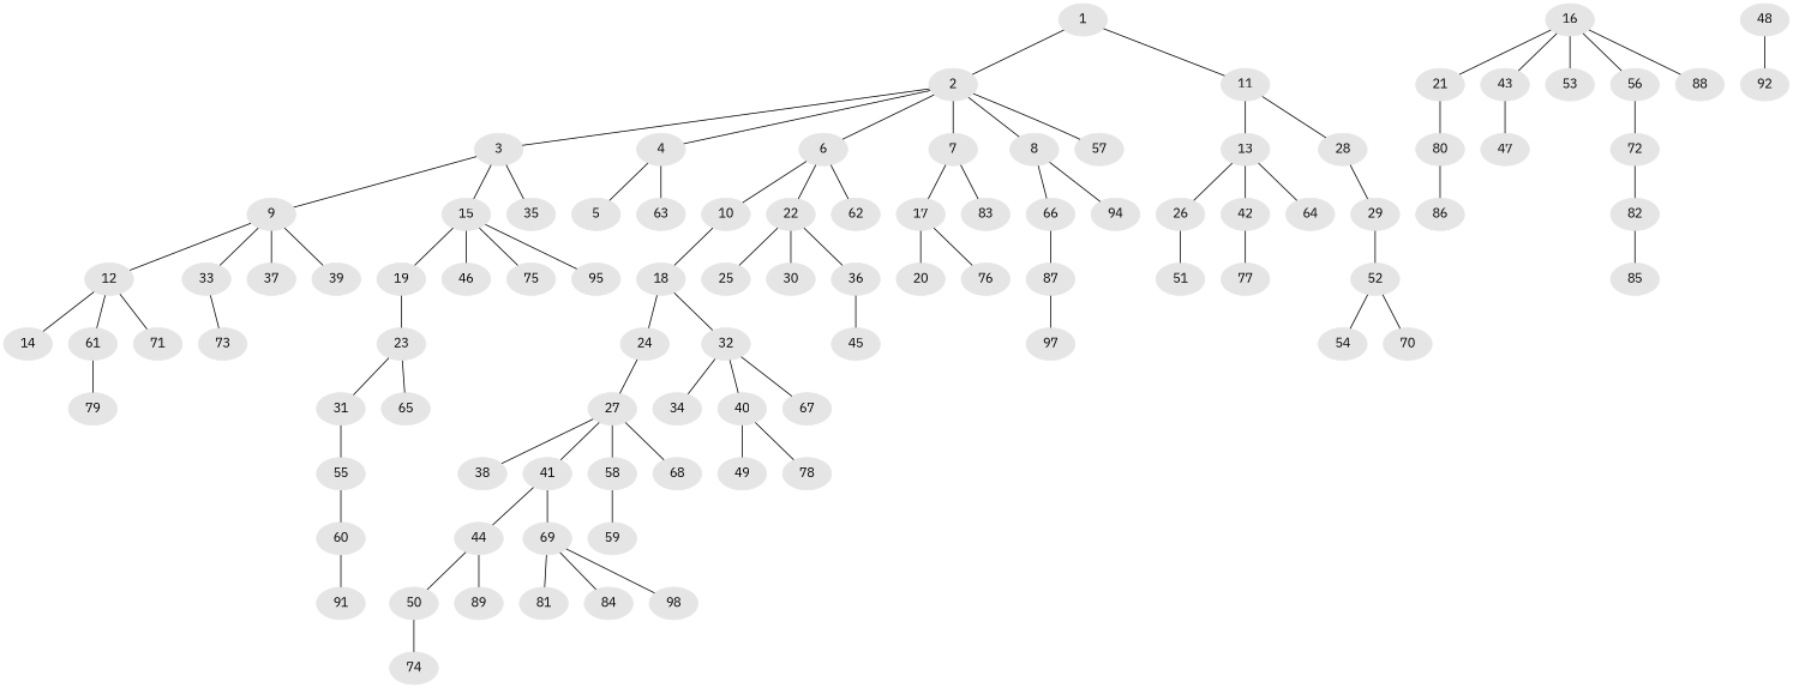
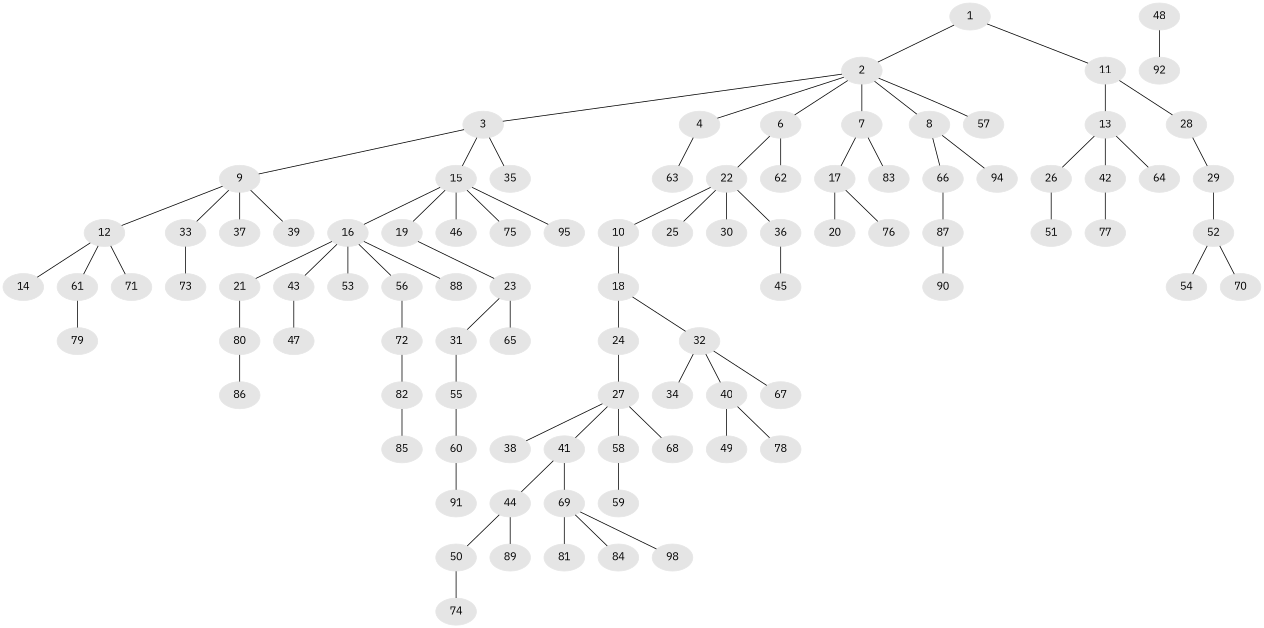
  graph {
    fontname="IBM Plex Sans"
    node [color=gray90 fontname="IBM Plex Sans" style=filled]
    edge [fontname="IBM Plex Sans"]
    1
    2
    11
    3
    4
    6
    7
    8
    57
    13
    28
    9
    15
    35
-   5
    63
    10
    22
    62
    17
    83
    66
    94
    12
    33
    37
    39
    16
    19
    46
    75
    95
    18
    25
    30
    36
    20
    76
    48
    92
    87
    14
    61
    71
    73
    24
    32
    26
    42
    64
    29
    79
    51
    77
    21
    43
    53
    56
    88
    23
    80
    47
    72
    27
    34
    40
    67
    31
    65
    86
    45
    55
    38
    41
    58
    68
    44
    69
    59
    52
    54
    70
    60
    49
    78
    50
    89
    81
    84
    n90 [label=98]
    74
    91
    82
-   90 [label=97]
+   90
    85
    1 -- 2
    1 -- 11
    2 -- 3
    2 -- 4
    2 -- 6
    2 -- 7
    2 -- 8
    2 -- 57
    11 -- 13
    11 -- 28
    3 -- 9
    3 -- 15
    3 -- 35
-   4 -- 5
    4 -- 63
-   6 -- 10
+   22 -- 10
    6 -- 22
    6 -- 62
    7 -- 17
    7 -- 83
    8 -- 66
    8 -- 94
    13 -- 26
    13 -- 42
    13 -- 64
    28 -- 29
    9 -- 12
    9 -- 33
    9 -- 37
    9 -- 39
+   15 -- 16
    15 -- 19
    15 -- 46
    15 -- 75
    15 -- 95
    10 -- 18
    22 -- 25
    22 -- 30
    22 -- 36
    17 -- 20
    17 -- 76
    66 -- 87
    12 -- 14
    12 -- 61
    12 -- 71
    33 -- 73
    16 -- 21
    16 -- 43
    16 -- 53
    16 -- 56
    16 -- 88
    19 -- 23
    18 -- 24
    18 -- 32
    36 -- 45
    48 -- 92
    87 -- 90
    61 -- 79
    24 -- 27
    32 -- 34
    32 -- 40
    32 -- 67
    26 -- 51
    42 -- 77
    29 -- 52
    21 -- 80
    43 -- 47
    56 -- 72
    23 -- 31
    23 -- 65
    80 -- 86
    72 -- 82
    27 -- 38
    27 -- 41
    27 -- 58
    27 -- 68
    40 -- 49
    40 -- 78
    31 -- 55
    55 -- 60
    41 -- 44
    41 -- 69
    58 -- 59
    44 -- 50
    44 -- 89
    69 -- 81
    69 -- 84
    69 -- n90
    52 -- 54
    52 -- 70
    60 -- 91
    50 -- 74
    82 -- 85
  }
